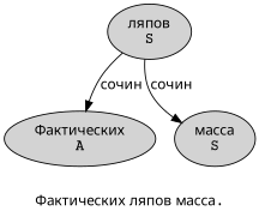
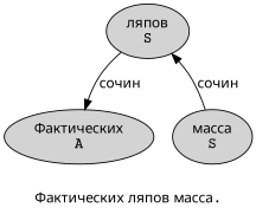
  digraph {
    fontname="Courier Prime"
    label="Фактических ляпов масса."
    node [fillcolor=lightgray fontname="Courier Prime" penwidth=1 shape=ellipse style=filled]
    edge [fontname="Courier Prime"]
    n1 [label="Фактических\nA"]
    n2 [label="ляпов\nS"]
    n3 [label="масса\nS"]
    n2 -> n1 [label="сочин"]
-   n2 -> n3 [label="сочин"]
+   n3 -> n2 [label="сочин"]
  }
